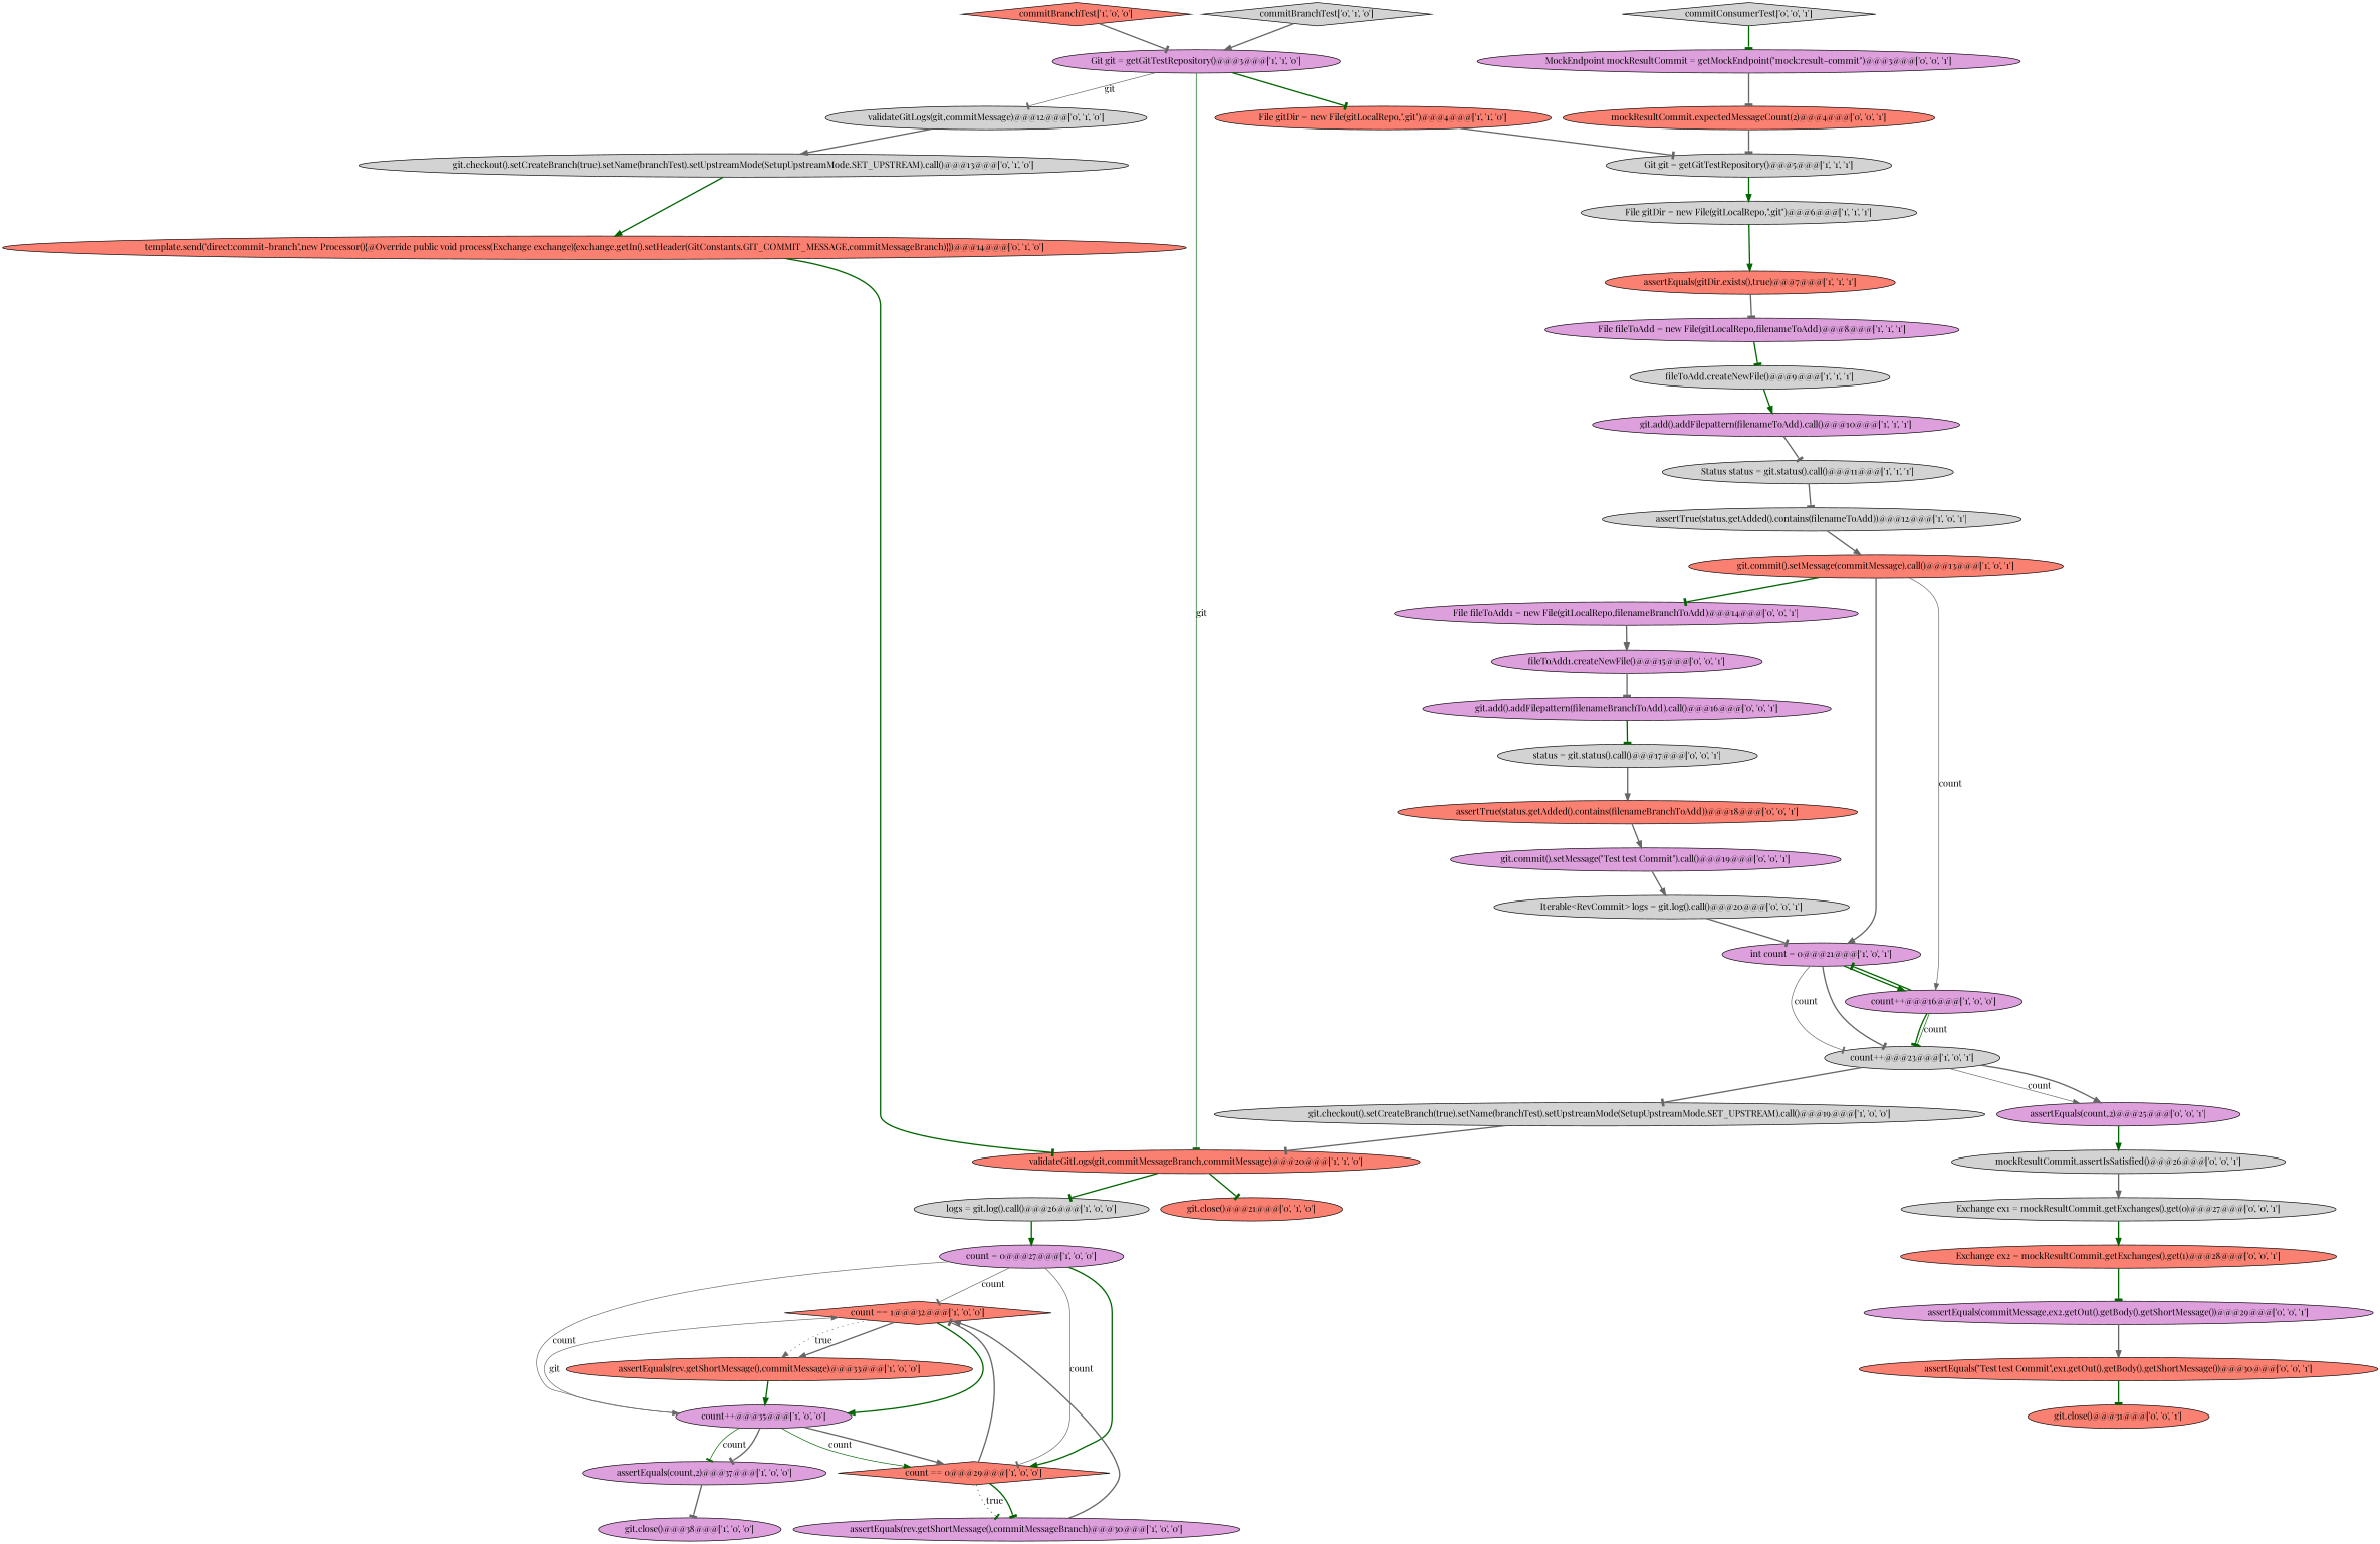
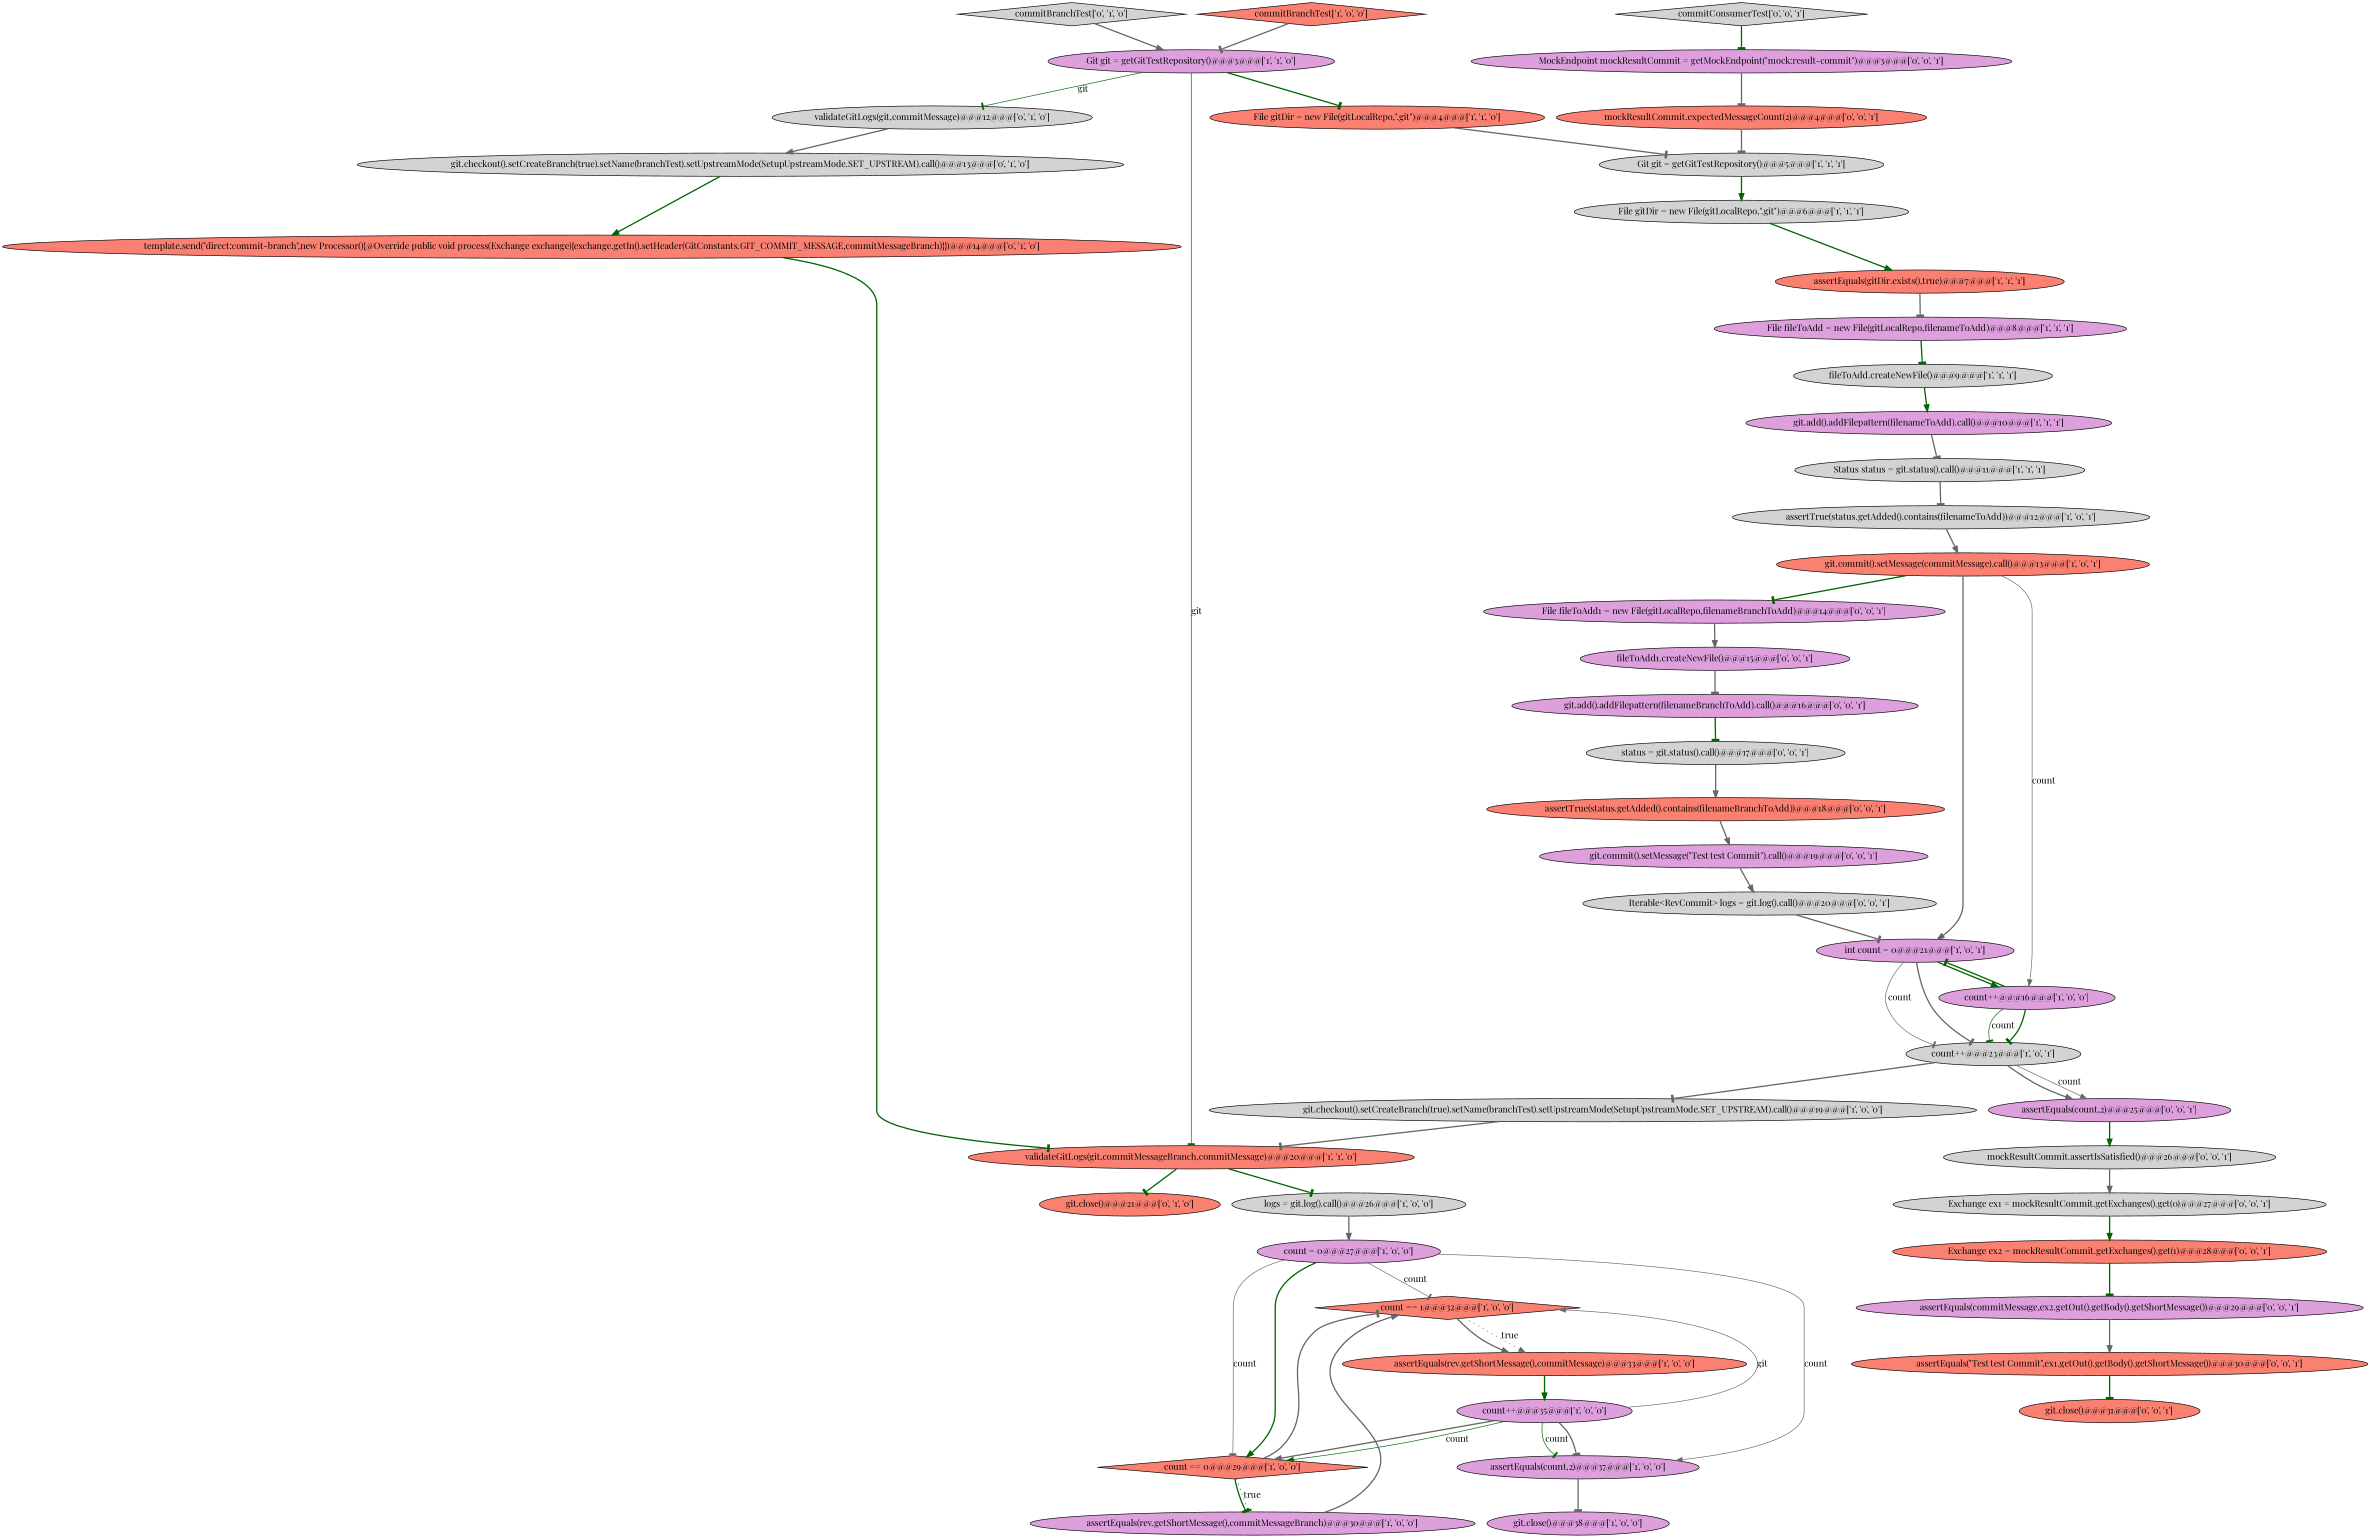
  digraph {
    fontname="Playfair Display"
    node [fillcolor=plum fontname="Playfair Display" shape=ellipse style=filled]
    edge [arrowhead=tee color=gray40 fontname="Playfair Display" style=bold]
    n1 [fillcolor=lightgrey label="logs = git.log().call()@@@26@@@['1', '0', '0']"]
    n2 [label="count = 0@@@27@@@['1', '0', '0']"]
    n3 [fillcolor=salmon label="count == 1@@@32@@@['1', '0', '0']" shape=diamond]
    n4 [label="count++@@@35@@@['1', '0', '0']"]
    n5 [fillcolor=salmon label="count == 0@@@29@@@['1', '0', '0']" shape=diamond]
    n6 [fillcolor=lightgrey label="status = git.status().call()@@@17@@@['0', '0', '1']"]
    n7 [fillcolor=salmon label="assertTrue(status.getAdded().contains(filenameBranchToAdd))@@@18@@@['0', '0', '1']"]
    n8 [label="git.commit().setMessage(\"Test test Commit\").call()@@@19@@@['0', '0', '1']"]
    n9 [label="git.add().addFilepattern(filenameToAdd).call()@@@10@@@['1', '1', '1']"]
    n10 [fillcolor=lightgrey label="Status status = git.status().call()@@@11@@@['1', '1', '1']"]
    n11 [fillcolor=lightgrey label="assertTrue(status.getAdded().contains(filenameToAdd))@@@12@@@['1', '0', '1']"]
    n12 [fillcolor=salmon label="template.send(\"direct:commit-branch\",new Processor(){@Override public void process(Exchange exchange){exchange.getIn().setHeader(GitConstants.GIT_COMMIT_MESSAGE,commitMessageBranch)}})@@@14@@@['0', '1', '0']"]
    n13 [fillcolor=salmon label="validateGitLogs(git,commitMessageBranch,commitMessage)@@@20@@@['1', '1', '0']"]
    n14 [fillcolor=salmon label="git.close()@@@21@@@['0', '1', '0']"]
    n15 [fillcolor=lightgrey label="Git git = getGitTestRepository()@@@5@@@['1', '1', '1']"]
    n16 [fillcolor=lightgrey label="File gitDir = new File(gitLocalRepo,\".git\")@@@6@@@['1', '1', '1']"]
    n17 [fillcolor=salmon label="assertEquals(gitDir.exists(),true)@@@7@@@['1', '1', '1']"]
    n18 [label="assertEquals(commitMessage,ex2.getOut().getBody().getShortMessage())@@@29@@@['0', '0', '1']"]
    n19 [fillcolor=salmon label="assertEquals(\"Test test Commit\",ex1.getOut().getBody().getShortMessage())@@@30@@@['0', '0', '1']"]
    n20 [fillcolor=salmon label="git.close()@@@31@@@['0', '0', '1']"]
    n21 [fillcolor=salmon label="commitBranchTest['1', '0', '0']" shape=diamond]
    n22 [label="Git git = getGitTestRepository()@@@3@@@['1', '1', '0']"]
    n23 [fillcolor=lightgrey label="validateGitLogs(git,commitMessage)@@@12@@@['0', '1', '0']"]
    n24 [fillcolor=salmon label="File gitDir = new File(gitLocalRepo,\".git\")@@@4@@@['1', '1', '0']"]
    n25 [fillcolor=lightgrey label="commitBranchTest['0', '1', '0']" shape=diamond]
    n26 [label="git.close()@@@38@@@['1', '0', '0']"]
    n27 [fillcolor=salmon label="assertEquals(rev.getShortMessage(),commitMessage)@@@33@@@['1', '0', '0']"]
    n28 [label="assertEquals(count,2)@@@37@@@['1', '0', '0']"]
    n29 [label="assertEquals(rev.getShortMessage(),commitMessageBranch)@@@30@@@['1', '0', '0']"]
    n30 [fillcolor=lightgrey label="git.checkout().setCreateBranch(true).setName(branchTest).setUpstreamMode(SetupUpstreamMode.SET_UPSTREAM).call()@@@19@@@['1', '0', '0']"]
    n31 [fillcolor=lightgrey label="git.checkout().setCreateBranch(true).setName(branchTest).setUpstreamMode(SetupUpstreamMode.SET_UPSTREAM).call()@@@13@@@['0', '1', '0']"]
    n32 [label="git.add().addFilepattern(filenameBranchToAdd).call()@@@16@@@['0', '0', '1']"]
    n33 [fillcolor=salmon label="mockResultCommit.expectedMessageCount(2)@@@4@@@['0', '0', '1']"]
    n34 [fillcolor=lightgrey label="Iterable<RevCommit> logs = git.log().call()@@@20@@@['0', '0', '1']"]
    n35 [label="int count = 0@@@21@@@['1', '0', '1']"]
    n36 [label="File fileToAdd = new File(gitLocalRepo,filenameToAdd)@@@8@@@['1', '1', '1']"]
    n37 [fillcolor=lightgrey label="fileToAdd.createNewFile()@@@9@@@['1', '1', '1']"]
    n38 [label="MockEndpoint mockResultCommit = getMockEndpoint(\"mock:result-commit\")@@@3@@@['0', '0', '1']"]
    n39 [label="fileToAdd1.createNewFile()@@@15@@@['0', '0', '1']"]
    n40 [fillcolor=lightgrey label="mockResultCommit.assertIsSatisfied()@@@26@@@['0', '0', '1']"]
    n41 [fillcolor=lightgrey label="Exchange ex1 = mockResultCommit.getExchanges().get(0)@@@27@@@['0', '0', '1']"]
    n42 [fillcolor=salmon label="Exchange ex2 = mockResultCommit.getExchanges().get(1)@@@28@@@['0', '0', '1']"]
    n43 [fillcolor=lightgrey label="commitConsumerTest['0', '0', '1']" shape=diamond]
    n44 [label="count++@@@16@@@['1', '0', '0']"]
    n45 [fillcolor=lightgrey label="count++@@@23@@@['1', '0', '1']"]
    n46 [label="assertEquals(count,2)@@@25@@@['0', '0', '1']"]
    n47 [fillcolor=salmon label="git.commit().setMessage(commitMessage).call()@@@13@@@['1', '0', '1']"]
    n48 [label="File fileToAdd1 = new File(gitLocalRepo,filenameBranchToAdd)@@@14@@@['0', '0', '1']"]
-   n1 -> n2 [arrowhead=normal color=darkgreen]
+   n1 -> n2 [arrowhead=normal]
    n2 -> n3 [label=count style=solid]
-   n2 -> n4 [arrowhead=normal label=count style=solid]
+   n2 -> n28 [arrowhead=normal label=count style=solid]
    n2 -> n5 [arrowhead=normal color=darkgreen]
    n2 -> n5 [label=count style=solid]
-   n3 -> n4 [arrowhead=normal color=darkgreen]
    n3 -> n27 [arrowhead=normal]
    n3 -> n27 [arrowhead=normal label=true style=dotted]
    n4 -> n3 [arrowhead=normal label=git style=solid]
    n4 -> n5 [arrowhead=normal]
    n4 -> n5 [arrowhead=normal color=darkgreen label=count style=solid]
    n4 -> n28 [color=darkgreen label=count style=solid]
    n4 -> n28
    n5 -> n3
    n5 -> n29 [color=darkgreen label=true style=dotted]
    n5 -> n29 [color=darkgreen]
    n6 -> n7 [arrowhead=normal]
    n7 -> n8 [arrowhead=normal]
    n8 -> n34 [arrowhead=normal]
    n9 -> n10
    n10 -> n11
    n11 -> n47 [arrowhead=normal]
    n12 -> n13 [color=darkgreen]
    n13 -> n1 [color=darkgreen]
    n13 -> n14 [color=darkgreen]
    n15 -> n16 [arrowhead=normal color=darkgreen]
    n16 -> n17 [arrowhead=normal color=darkgreen]
    n17 -> n36
    n18 -> n19 [arrowhead=normal]
    n19 -> n20 [color=darkgreen]
    n21 -> n22
    n22 -> n13 [color=darkgreen label=git style=solid]
-   n22 -> n23 [label=git style=solid]
+   n22 -> n23 [color=darkgreen label=git style=solid]
    n22 -> n24 [color=darkgreen]
    n23 -> n31 [arrowhead=normal]
    n24 -> n15
    n25 -> n22 [arrowhead=normal]
    n27 -> n4 [arrowhead=normal color=darkgreen]
    n28 -> n26
    n29 -> n3 [arrowhead=normal]
    n30 -> n13
    n31 -> n12 [arrowhead=normal color=darkgreen]
    n32 -> n6 [color=darkgreen]
    n33 -> n15
    n34 -> n35
    n35 -> n44 [arrowhead=normal color=darkgreen]
    n35 -> n45 [label=count style=solid]
    n35 -> n45
    n36 -> n37 [color=darkgreen]
    n37 -> n9 [arrowhead=normal color=darkgreen]
    n38 -> n33
    n39 -> n32
    n40 -> n41 [arrowhead=normal]
    n41 -> n42 [arrowhead=normal color=darkgreen]
    n42 -> n18 [color=darkgreen]
    n43 -> n38 [color=darkgreen]
    n44 -> n35 [color=darkgreen]
    n44 -> n45 [color=darkgreen]
    n44 -> n45 [color=darkgreen label=count style=solid]
    n45 -> n30
    n45 -> n46 [arrowhead=normal label=count style=solid]
    n45 -> n46 [arrowhead=normal]
    n46 -> n40 [arrowhead=normal color=darkgreen]
    n47 -> n35 [arrowhead=normal]
    n47 -> n44 [arrowhead=normal label=count style=solid]
    n47 -> n48 [color=darkgreen]
    n48 -> n39 [arrowhead=normal]
  }
